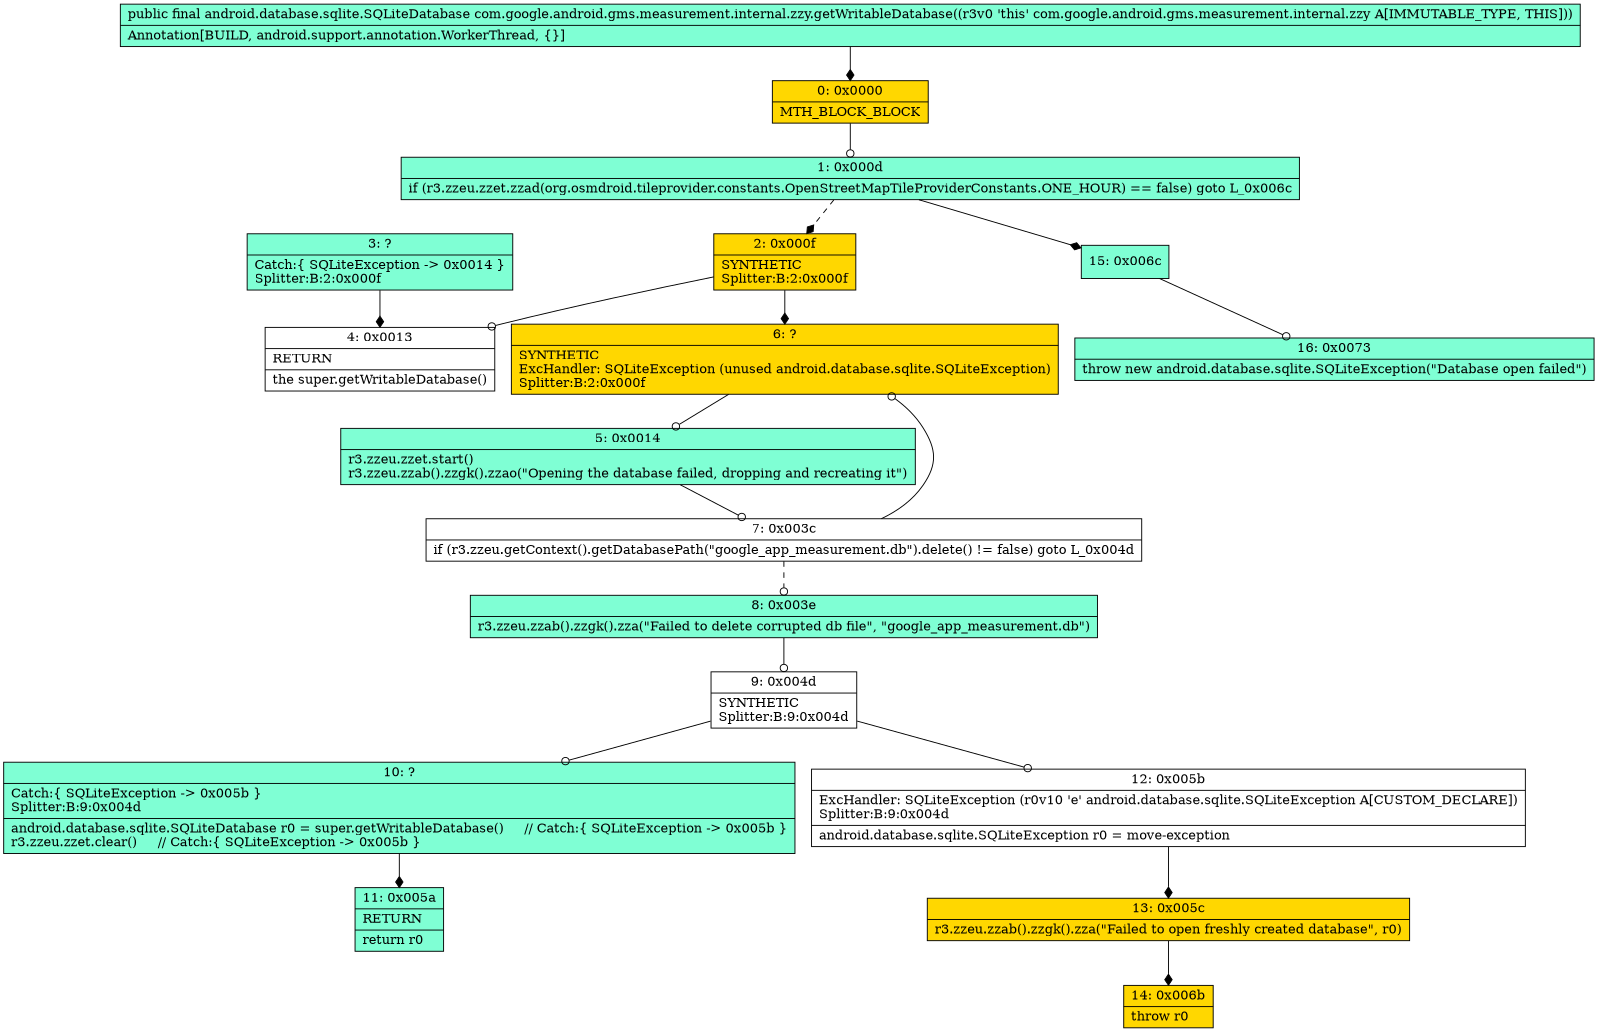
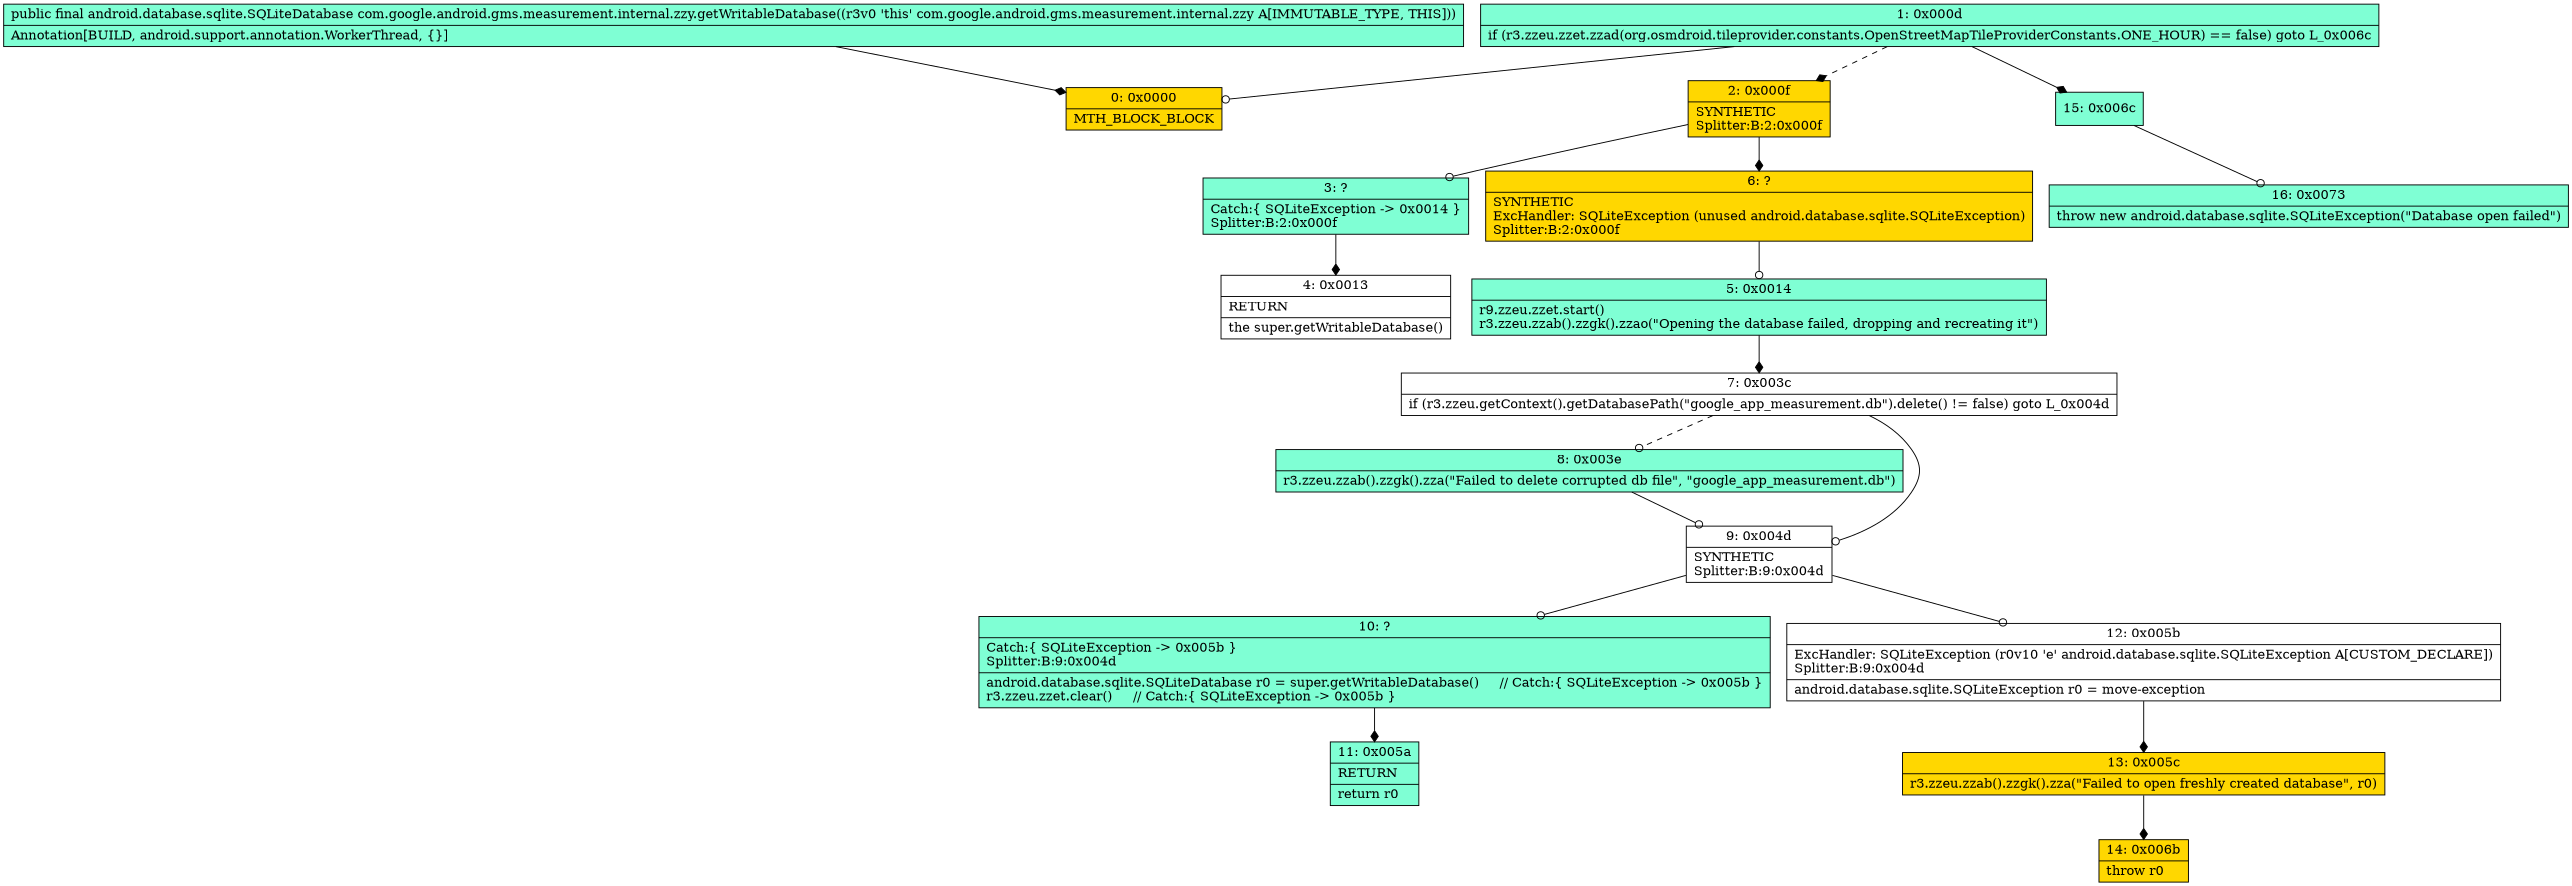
  digraph {
    node [fillcolor=aquamarine shape=record style=filled]
    edge [arrowhead=odot]
    n1 [fillcolor=gold label="{0\:\ 0x0000|MTH_BLOCK_BLOCK\l}"]
    n2 [label="{1\:\ 0x000d|if (r3.zzeu.zzet.zzad(org.osmdroid.tileprovider.constants.OpenStreetMapTileProviderConstants.ONE_HOUR) == false) goto L_0x006c\l}"]
    n3 [fillcolor=gold label="{2\:\ 0x000f|SYNTHETIC\lSplitter:B:2:0x000f\l}"]
    n4 [label="{15\:\ 0x006c}"]
    n5 [label="{3\:\ ?|Catch:\{ SQLiteException \-\> 0x0014 \}\lSplitter:B:2:0x000f\l}"]
    n6 [fillcolor=gold label="{6\:\ ?|SYNTHETIC\lExcHandler: SQLiteException (unused android.database.sqlite.SQLiteException)\lSplitter:B:2:0x000f\l}"]
    n7 [label="{16\:\ 0x0073|throw new android.database.sqlite.SQLiteException(\"Database open failed\")\l}"]
    n8 [fillcolor=white label="{4\:\ 0x0013|RETURN\l|the super.getWritableDatabase()\l}"]
-   n9 [label="{5\:\ 0x0014|r3.zzeu.zzet.start()\lr3.zzeu.zzab().zzgk().zzao(\"Opening the database failed, dropping and recreating it\")\l}"]
+   n9 [label="{5\:\ 0x0014|r9.zzeu.zzet.start()\lr3.zzeu.zzab().zzgk().zzao(\"Opening the database failed, dropping and recreating it\")\l}"]
    n10 [fillcolor=white label="{7\:\ 0x003c|if (r3.zzeu.getContext().getDatabasePath(\"google_app_measurement.db\").delete() != false) goto L_0x004d\l}"]
    n11 [label="{8\:\ 0x003e|r3.zzeu.zzab().zzgk().zza(\"Failed to delete corrupted db file\", \"google_app_measurement.db\")\l}"]
    n12 [fillcolor=white label="{9\:\ 0x004d|SYNTHETIC\lSplitter:B:9:0x004d\l}"]
    n13 [label="{10\:\ ?|Catch:\{ SQLiteException \-\> 0x005b \}\lSplitter:B:9:0x004d\l|android.database.sqlite.SQLiteDatabase r0 = super.getWritableDatabase()     \/\/ Catch:\{ SQLiteException \-\> 0x005b \}\lr3.zzeu.zzet.clear()     \/\/ Catch:\{ SQLiteException \-\> 0x005b \}\l}"]
    n14 [fillcolor=white label="{12\:\ 0x005b|ExcHandler: SQLiteException (r0v10 'e' android.database.sqlite.SQLiteException A[CUSTOM_DECLARE])\lSplitter:B:9:0x004d\l|android.database.sqlite.SQLiteException r0 = move\-exception\l}"]
    n15 [label="{11\:\ 0x005a|RETURN\l|return r0\l}"]
    n16 [fillcolor=gold label="{13\:\ 0x005c|r3.zzeu.zzab().zzgk().zza(\"Failed to open freshly created database\", r0)\l}"]
    n17 [fillcolor=gold label="{14\:\ 0x006b|throw r0\l}"]
    n18 [label="{public final android.database.sqlite.SQLiteDatabase com.google.android.gms.measurement.internal.zzy.getWritableDatabase((r3v0 'this' com.google.android.gms.measurement.internal.zzy A[IMMUTABLE_TYPE, THIS]))  | Annotation[BUILD, android.support.annotation.WorkerThread, \{\}]\l}"]
-   n1 -> n2
+   n2 -> n1
    n2 -> n3 [arrowhead=diamond style=dashed]
    n2 -> n4 [arrowhead=diamond]
-   n3 -> n8
+   n3 -> n5
    n3 -> n6 [arrowhead=diamond]
    n4 -> n7
    n5 -> n8 [arrowhead=diamond]
    n6 -> n9
-   n9 -> n10
+   n9 -> n10 [arrowhead=diamond]
    n10 -> n11 [style=dashed]
-   n10 -> n6
+   n10 -> n12
    n11 -> n12
    n12 -> n13
    n12 -> n14
    n13 -> n15 [arrowhead=diamond]
    n14 -> n16 [arrowhead=diamond]
    n16 -> n17 [arrowhead=diamond]
    n18 -> n1 [arrowhead=diamond]
  }
